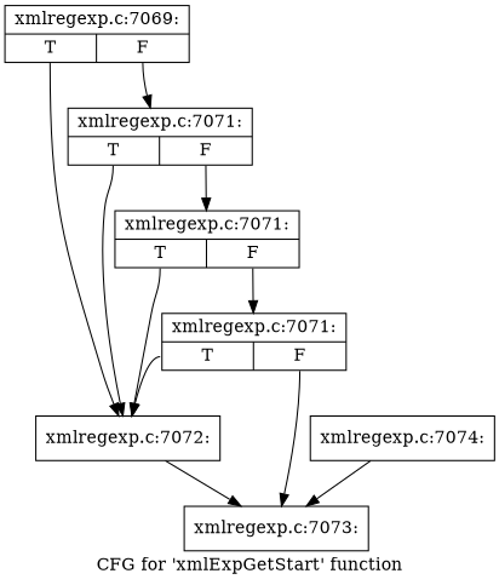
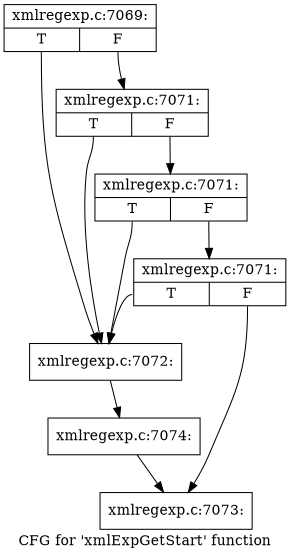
  digraph {
    label="CFG for 'xmlExpGetStart' function"
    node [shape=record]
    edge [tailport=s0]
    n1 [label="{xmlregexp.c:7069:|{<s0>T|<s1>F}}"]
    n2 [label="{xmlregexp.c:7072:}"]
    n3 [label="{xmlregexp.c:7071:|{<s0>T|<s1>F}}"]
    n4 [label="{xmlregexp.c:7074:}"]
    n5 [label="{xmlregexp.c:7071:|{<s0>T|<s1>F}}"]
    n6 [label="{xmlregexp.c:7073:}"]
    n7 [label="{xmlregexp.c:7071:|{<s0>T|<s1>F}}"]
    n1 -> n2
    n1 -> n3 [tailport=s1]
-   n2 -> n6
+   n2 -> n4
    n3 -> n2
    n3 -> n5 [tailport=s1]
    n4 -> n6
    n5 -> n2
    n5 -> n7 [tailport=s1]
    n7 -> n2
    n7 -> n6 [tailport=s1]
  }
